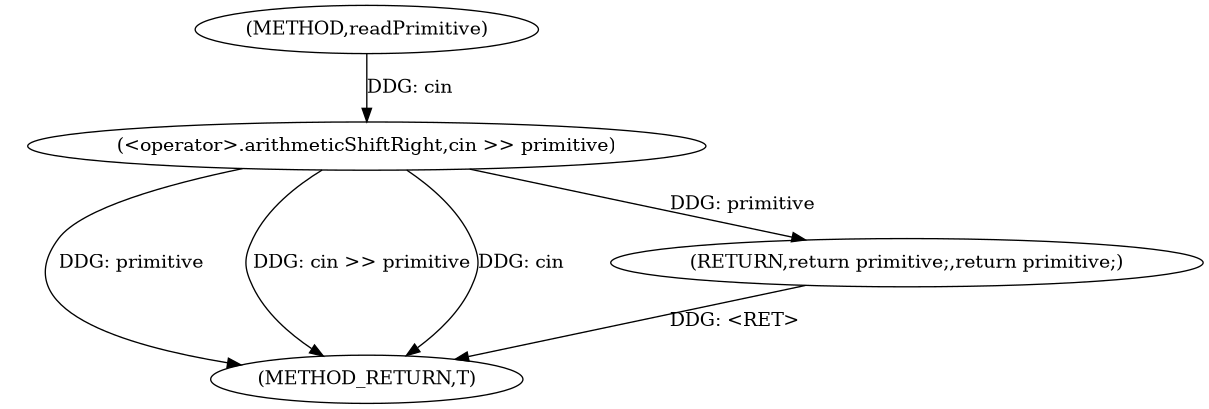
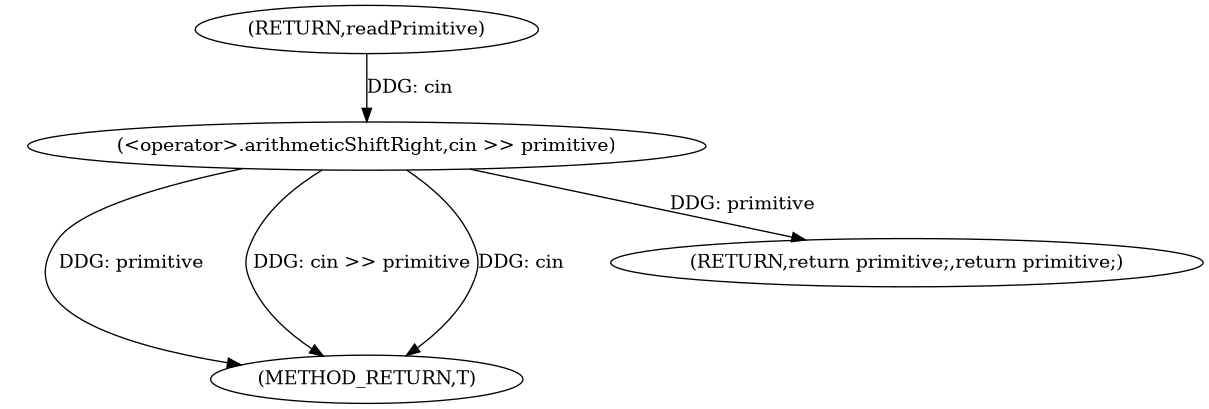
  digraph {
    fontname="DejaVu Serif"
    node [fontname="DejaVu Serif"]
    edge [fontname="DejaVu Serif"]
-   n1 [label="(METHOD,readPrimitive)"]
+   n1 [label="(RETURN,readPrimitive)"]
    n2 [label="(<operator>.arithmeticShiftRight,cin >> primitive)"]
    n3 [label="(METHOD_RETURN,T)"]
    n4 [label="(RETURN,return primitive;,return primitive;)"]
    n1 -> n2 [label="DDG: cin"]
    n2 -> n3 [label="DDG: primitive"]
    n2 -> n3 [label="DDG: cin >> primitive"]
    n2 -> n3 [label="DDG: cin"]
    n2 -> n4 [label="DDG: primitive"]
-   n4 -> n3 [label="DDG: <RET>"]
  }
